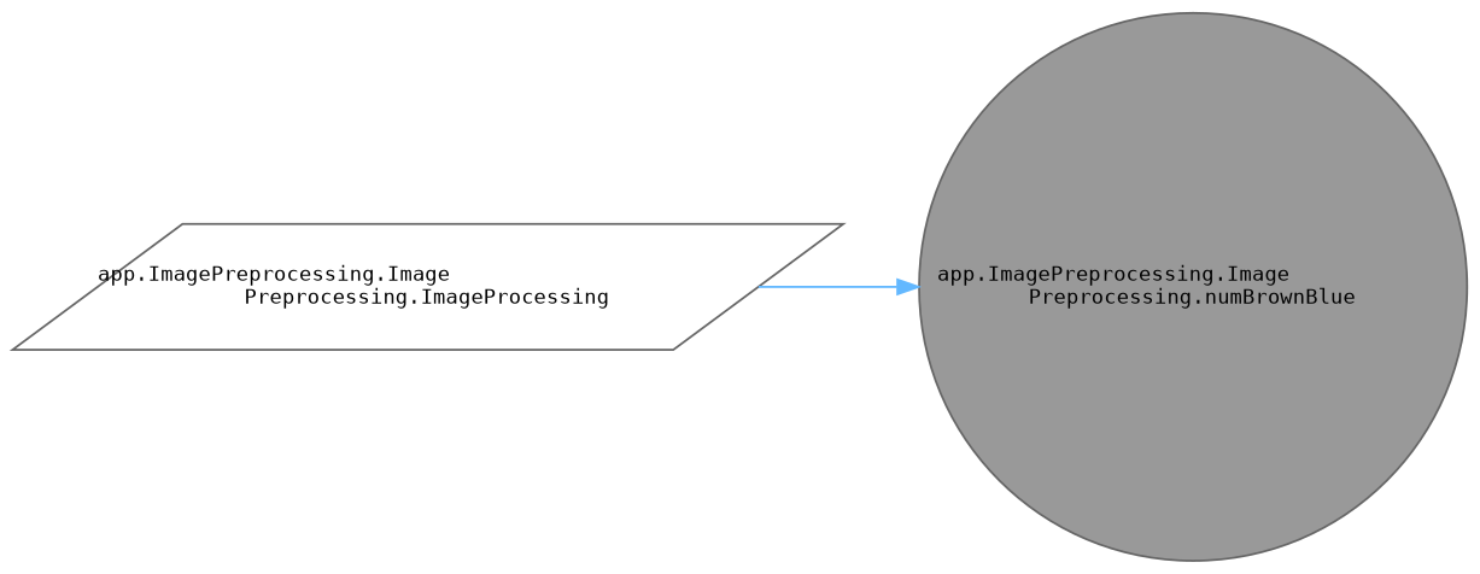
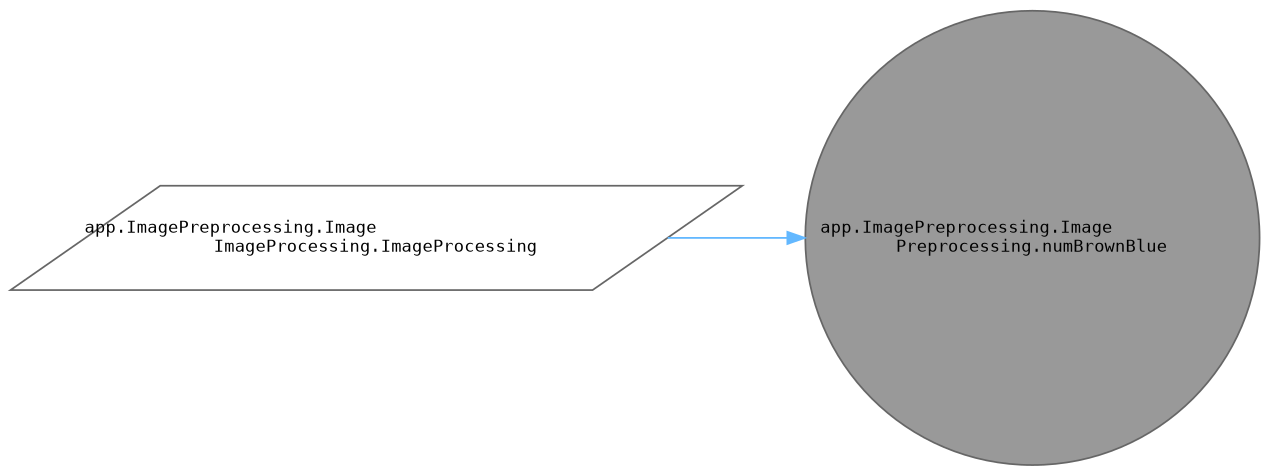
  digraph {
    rankdir=RL
    fontname="DejaVu Sans Mono"
    node [fontname="DejaVu Sans Mono" fontsize=10 style=filled]
    n1 [color=gray40 fillcolor=grey60 fontcolor=black height=0.2 label="app.ImagePreprocessing.Image\lPreprocessing.numBrownBlue" shape=circle width=0.4]
-   n2 [color=grey40 fillcolor=white height=0.2 label="app.ImagePreprocessing.Image\lPreprocessing.ImageProcessing" shape=parallelogram width=0.4]
+   n2 [color=grey40 fillcolor=white height=0.2 label="app.ImagePreprocessing.Image\lImageProcessing.ImageProcessing" shape=parallelogram width=0.4]
    n1 -> n2 [color=steelblue1 dir=back fontname="DejaVu Sans Mono" fontsize=10 labelfontname=Helvetica labelfontsize=10 style=solid]
  }
